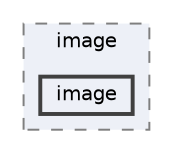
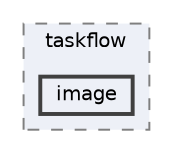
  digraph {
    compound=true
    n1 [color=grey25 fillcolor="#edf0f7" fontname=Helvetica fontsize=10 height=0.2 label=image shape=box style="filled,bold" width=0.4]
    subgraph cluster_1 {
      bgcolor="#edf0f7"
      fontname=Helvetica
      fontsize=10
-     label=image
+     label=taskflow
      pencolor=grey50
      style="filled,dashed"
      n1
    }
  }
